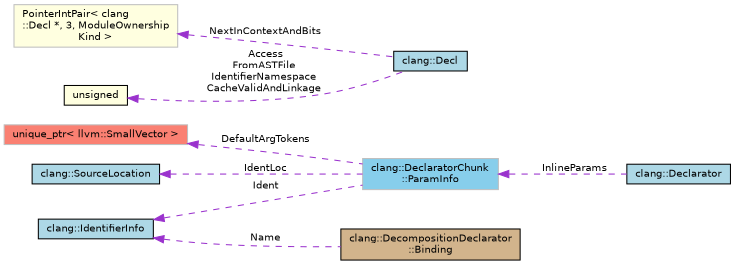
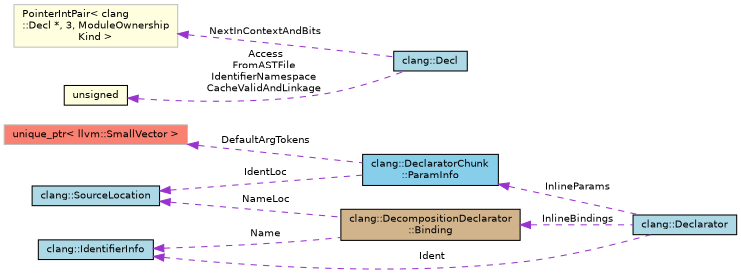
  digraph {
    rankdir=LR
    node [color=black fillcolor=lightblue fontname=Helvetica fontsize=10 shape=record style=filled]
    edge [color=darkorchid3 dir=back fontname=Helvetica fontsize=10 labelfontname=Helvetica labelfontsize=10 style=dashed]
    n1 [fontcolor=black height=0.2 label="clang::Declarator" width=0.4]
    n2 [fillcolor=tan height=0.2 label="clang::DecompositionDeclarator\l::Binding" width=0.4]
    n3 [height=0.2 label="clang::SourceLocation" width=0.4]
-   n4 [color=grey75 fillcolor=skyblue height=0.2 label="clang::DeclaratorChunk\l::ParamInfo" width=0.4]
+   n4 [fillcolor=skyblue height=0.2 label="clang::DeclaratorChunk\l::ParamInfo" width=0.4]
    n5 [height=0.2 label="clang::IdentifierInfo" width=0.4]
    n6 [color=grey75 fillcolor=salmon height=0.2 label="unique_ptr\< llvm::SmallVector \>" width=0.4]
    n7 [height=0.2 label="clang::Decl" width=0.4]
    n8 [color=grey75 fillcolor=lightyellow height=0.2 label="PointerIntPair\< clang\l::Decl *, 3, ModuleOwnership\lKind \>" width=0.4]
    n9 [fillcolor=lightyellow height=0.2 label=unsigned width=0.4]
+   n2 -> n1 [label=" InlineBindings"]
+   n3 -> n2 [label=" NameLoc"]
    n3 -> n4 [label=" IdentLoc"]
    n4 -> n1 [label=" InlineParams"]
    n5 -> n2 [label=" Name"]
-   n5 -> n4 [label=" Ident"]
+   n5 -> n1 [label=" Ident"]
    n6 -> n4 [label=" DefaultArgTokens"]
    n8 -> n7 [label=" NextInContextAndBits"]
    n9 -> n7 [label=" Access\nFromASTFile\nIdentifierNamespace\nCacheValidAndLinkage"]
  }
